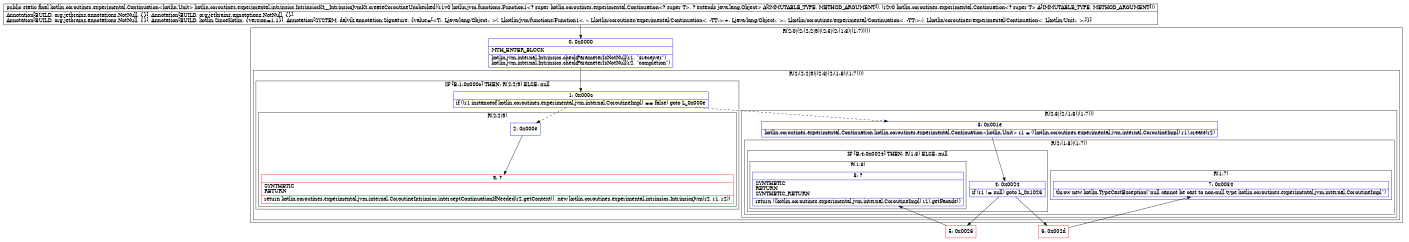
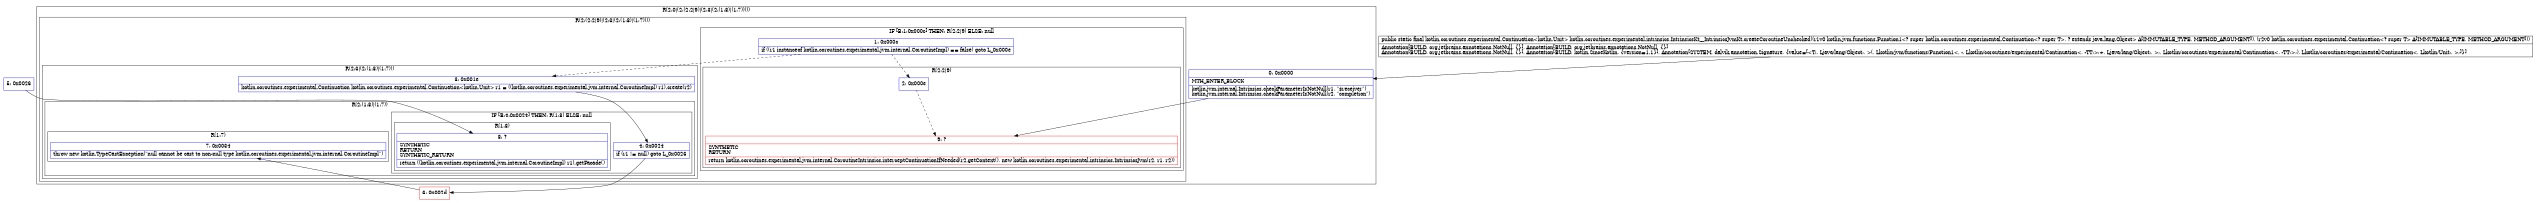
  digraph {
    node [color=blue shape=record]
    n1 [label="{2\:\ 0x000e}"]
    n2 [color=red label="{9\:\ ?|SYNTHETIC\lRETURN\l|return kotlin.coroutines.experimental.jvm.internal.CoroutineIntrinsics.interceptContinuationIfNeeded(r2.getContext(), new kotlin.coroutines.experimental.intrinsics.IntrinsicsJvm(r2, r1, r2))\l}"]
    n3 [label="{1\:\ 0x000c|if ((r1 instanceof kotlin.coroutines.experimental.jvm.internal.CoroutineImpl) == false) goto L_0x000e\l}"]
    n4 [label="{8\:\ ?|SYNTHETIC\lRETURN\lSYNTHETIC_RETURN\l|return ((kotlin.coroutines.experimental.jvm.internal.CoroutineImpl) r1).getFacade()\l}"]
-   n5 [label="{4\:\ 0x0024|if (r1 != null) goto L_0x1026\l}"]
+   n5 [label="{4\:\ 0x0024|if (r1 != null) goto L_0x0026\l}"]
    n6 [label="{7\:\ 0x0034|throw new kotlin.TypeCastException(\"null cannot be cast to non\-null type kotlin.coroutines.experimental.jvm.internal.CoroutineImpl\")\l}"]
    n7 [label="{3\:\ 0x001e|kotlin.coroutines.experimental.Continuation kotlin.coroutines.experimental.Continuation\<kotlin.Unit\> r1 = ((kotlin.coroutines.experimental.jvm.internal.CoroutineImpl) r1).create(r2)\l}"]
    n8 [label="{0\:\ 0x0000|MTH_ENTER_BLOCK\l|kotlin.jvm.internal.Intrinsics.checkParameterIsNotNull(r1, \"$receiver\")\lkotlin.jvm.internal.Intrinsics.checkParameterIsNotNull(r2, \"completion\")\l}"]
-   n9 [color=red label="{5\:\ 0x0026}"]
+   n9 [label="{5\:\ 0x0026}"]
    n10 [color=red label="{6\:\ 0x002d}"]
    n11 [label="{public static final kotlin.coroutines.experimental.Continuation\<kotlin.Unit\> kotlin.coroutines.experimental.intrinsics.IntrinsicsKt__IntrinsicsJvmKt.createCoroutineUnchecked((r1v0 kotlin.jvm.functions.Function1\<? super kotlin.coroutines.experimental.Continuation\<? super T\>, ? extends java.lang.Object\> A[IMMUTABLE_TYPE, METHOD_ARGUMENT]), (r2v0 kotlin.coroutines.experimental.Continuation\<? super T\> A[IMMUTABLE_TYPE, METHOD_ARGUMENT]))  | Annotation[BUILD, org.jetbrains.annotations.NotNull, \{\}], Annotation[BUILD, org.jetbrains.annotations.NotNull, \{\}]\lAnnotation[BUILD, org.jetbrains.annotations.NotNull, \{\}], Annotation[BUILD, kotlin.SinceKotlin, \{version=1.1\}], Annotation[SYSTEM, dalvik.annotation.Signature, \{value=[\<T:, Ljava\/lang\/Object;, \>(, Lkotlin\/jvm\/functions\/Function1\<, \-, Lkotlin\/coroutines\/experimental\/Continuation\<, \-TT;\>;+, Ljava\/lang\/Object;, \>;, Lkotlin\/coroutines\/experimental\/Continuation\<, \-TT;\>;), Lkotlin\/coroutines\/experimental\/Continuation\<, Lkotlin\/Unit;, \>;]\}]\l}" color=""]
    subgraph cluster_1 {
      label="R(2:0|(2:(2:2|9)|(2:3|(2:(1:8)|(1:7)))))"
      n8
      subgraph cluster_2 {
        label="R(2:(2:2|9)|(2:3|(2:(1:8)|(1:7))))"
        subgraph cluster_3 {
          label="IF [B:1:0x000c] THEN: R(2:2|9) ELSE: null"
          n3
          subgraph cluster_4 {
            label="R(2:2|9)"
            n1
            n2
          }
        }
        subgraph cluster_5 {
          label="R(2:3|(2:(1:8)|(1:7)))"
          n7
          subgraph cluster_6 {
            label="R(2:(1:8)|(1:7))"
            subgraph cluster_7 {
              label="IF [B:4:0x0024] THEN: R(1:8) ELSE: null"
              n5
              subgraph cluster_8 {
                label="R(1:8)"
                n4
              }
            }
            subgraph cluster_9 {
              label="R(1:7)"
              n6
            }
          }
        }
      }
    }
-   n1 -> n2
+   n1 -> n2 [style=dashed]
    n3 -> n1 [style=dashed]
    n3 -> n7 [style=dashed]
-   n5 -> n9
    n5 -> n10 [style=solid]
    n7 -> n5
-   n8 -> n3
+   n8 -> n2
    n9 -> n4
    n10 -> n6
    n11 -> n8
  }
